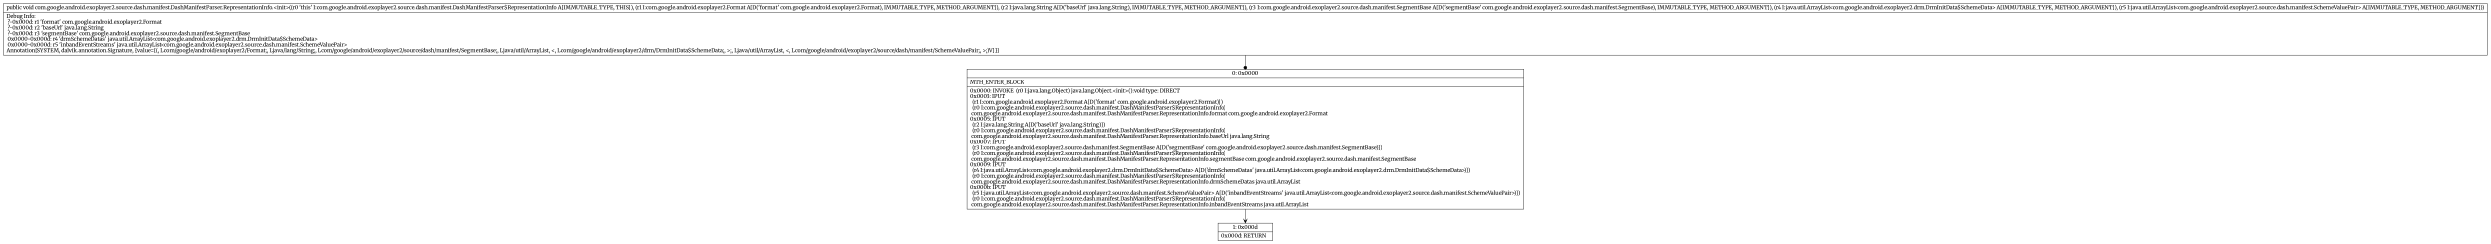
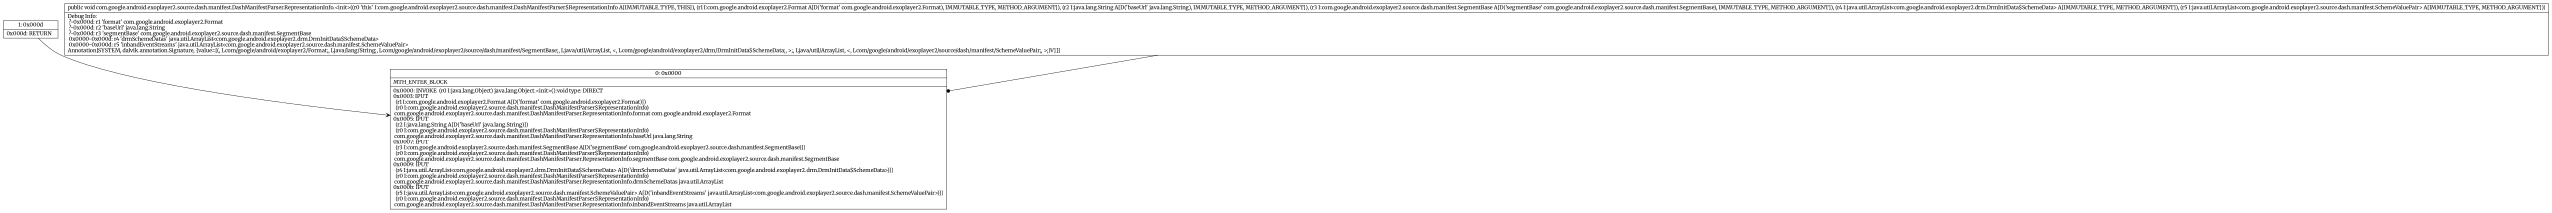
  digraph {
    fontname=Merriweather
    node [shape=record fontname=Merriweather]
    edge [fontname=Merriweather]
    n1 [label="{0\:\ 0x0000|MTH_ENTER_BLOCK\l|0x0000: INVOKE  (r0 I:java.lang.Object) java.lang.Object.\<init\>():void type: DIRECT \l0x0003: IPUT  \l  (r1 I:com.google.android.exoplayer2.Format A[D('format' com.google.android.exoplayer2.Format)])\l  (r0 I:com.google.android.exoplayer2.source.dash.manifest.DashManifestParser$RepresentationInfo)\l com.google.android.exoplayer2.source.dash.manifest.DashManifestParser.RepresentationInfo.format com.google.android.exoplayer2.Format \l0x0005: IPUT  \l  (r2 I:java.lang.String A[D('baseUrl' java.lang.String)])\l  (r0 I:com.google.android.exoplayer2.source.dash.manifest.DashManifestParser$RepresentationInfo)\l com.google.android.exoplayer2.source.dash.manifest.DashManifestParser.RepresentationInfo.baseUrl java.lang.String \l0x0007: IPUT  \l  (r3 I:com.google.android.exoplayer2.source.dash.manifest.SegmentBase A[D('segmentBase' com.google.android.exoplayer2.source.dash.manifest.SegmentBase)])\l  (r0 I:com.google.android.exoplayer2.source.dash.manifest.DashManifestParser$RepresentationInfo)\l com.google.android.exoplayer2.source.dash.manifest.DashManifestParser.RepresentationInfo.segmentBase com.google.android.exoplayer2.source.dash.manifest.SegmentBase \l0x0009: IPUT  \l  (r4 I:java.util.ArrayList\<com.google.android.exoplayer2.drm.DrmInitData$SchemeData\> A[D('drmSchemeDatas' java.util.ArrayList\<com.google.android.exoplayer2.drm.DrmInitData$SchemeData\>)])\l  (r0 I:com.google.android.exoplayer2.source.dash.manifest.DashManifestParser$RepresentationInfo)\l com.google.android.exoplayer2.source.dash.manifest.DashManifestParser.RepresentationInfo.drmSchemeDatas java.util.ArrayList \l0x000b: IPUT  \l  (r5 I:java.util.ArrayList\<com.google.android.exoplayer2.source.dash.manifest.SchemeValuePair\> A[D('inbandEventStreams' java.util.ArrayList\<com.google.android.exoplayer2.source.dash.manifest.SchemeValuePair\>)])\l  (r0 I:com.google.android.exoplayer2.source.dash.manifest.DashManifestParser$RepresentationInfo)\l com.google.android.exoplayer2.source.dash.manifest.DashManifestParser.RepresentationInfo.inbandEventStreams java.util.ArrayList \l}"]
    n2 [label="{1\:\ 0x000d|0x000d: RETURN   \l}"]
    n3 [label="{public void com.google.android.exoplayer2.source.dash.manifest.DashManifestParser.RepresentationInfo.\<init\>((r0 'this' I:com.google.android.exoplayer2.source.dash.manifest.DashManifestParser$RepresentationInfo A[IMMUTABLE_TYPE, THIS]), (r1 I:com.google.android.exoplayer2.Format A[D('format' com.google.android.exoplayer2.Format), IMMUTABLE_TYPE, METHOD_ARGUMENT]), (r2 I:java.lang.String A[D('baseUrl' java.lang.String), IMMUTABLE_TYPE, METHOD_ARGUMENT]), (r3 I:com.google.android.exoplayer2.source.dash.manifest.SegmentBase A[D('segmentBase' com.google.android.exoplayer2.source.dash.manifest.SegmentBase), IMMUTABLE_TYPE, METHOD_ARGUMENT]), (r4 I:java.util.ArrayList\<com.google.android.exoplayer2.drm.DrmInitData$SchemeData\> A[IMMUTABLE_TYPE, METHOD_ARGUMENT]), (r5 I:java.util.ArrayList\<com.google.android.exoplayer2.source.dash.manifest.SchemeValuePair\> A[IMMUTABLE_TYPE, METHOD_ARGUMENT]))  | Debug Info:\l  ?\-0x000d: r1 'format' com.google.android.exoplayer2.Format\l  ?\-0x000d: r2 'baseUrl' java.lang.String\l  ?\-0x000d: r3 'segmentBase' com.google.android.exoplayer2.source.dash.manifest.SegmentBase\l  0x0000\-0x000d: r4 'drmSchemeDatas' java.util.ArrayList\<com.google.android.exoplayer2.drm.DrmInitData$SchemeData\>\l  0x0000\-0x000d: r5 'inbandEventStreams' java.util.ArrayList\<com.google.android.exoplayer2.source.dash.manifest.SchemeValuePair\>\lAnnotation[SYSTEM, dalvik.annotation.Signature, \{value=[(, Lcom\/google\/android\/exoplayer2\/Format;, Ljava\/lang\/String;, Lcom\/google\/android\/exoplayer2\/source\/dash\/manifest\/SegmentBase;, Ljava\/util\/ArrayList, \<, Lcom\/google\/android\/exoplayer2\/drm\/DrmInitData$SchemeData;, \>;, Ljava\/util\/ArrayList, \<, Lcom\/google\/android\/exoplayer2\/source\/dash\/manifest\/SchemeValuePair;, \>;)V]\}]\l}"]
-   n1 -> n2 [arrowhead=vee]
+   n2 -> n1 [arrowhead=vee]
    n3 -> n1 [arrowhead=dot]
  }
